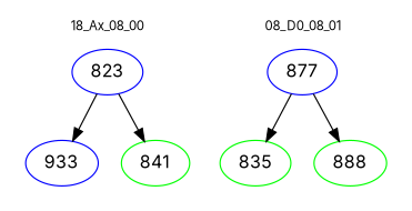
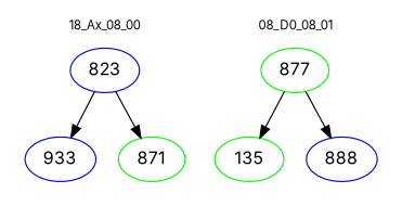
  digraph {
    fontname=Inter
    node [color=blue fontname=Inter]
    edge [color=black fontname=Inter]
    n1 [label=823]
    n2 [label=933]
-   n3 [color=green label=841]
-   n4 [label=877]
-   n5 [color=green label=835]
-   n6 [color=green label=888]
+   n3 [color=green label=871]
+   n4 [color=green label=877]
+   n5 [color=green label=135]
+   n6 [label=888]
    subgraph cluster_1 {
      color=white
      fontsize=10
      label="18_Ax_08_00"
      n1
      n2
      n3
    }
    subgraph cluster_2 {
      color=white
      fontsize=10
      label="08_D0_08_01"
      n4
      n5
      n6
    }
    n1 -> n2
    n1 -> n3
    n4 -> n5
    n4 -> n6
  }
